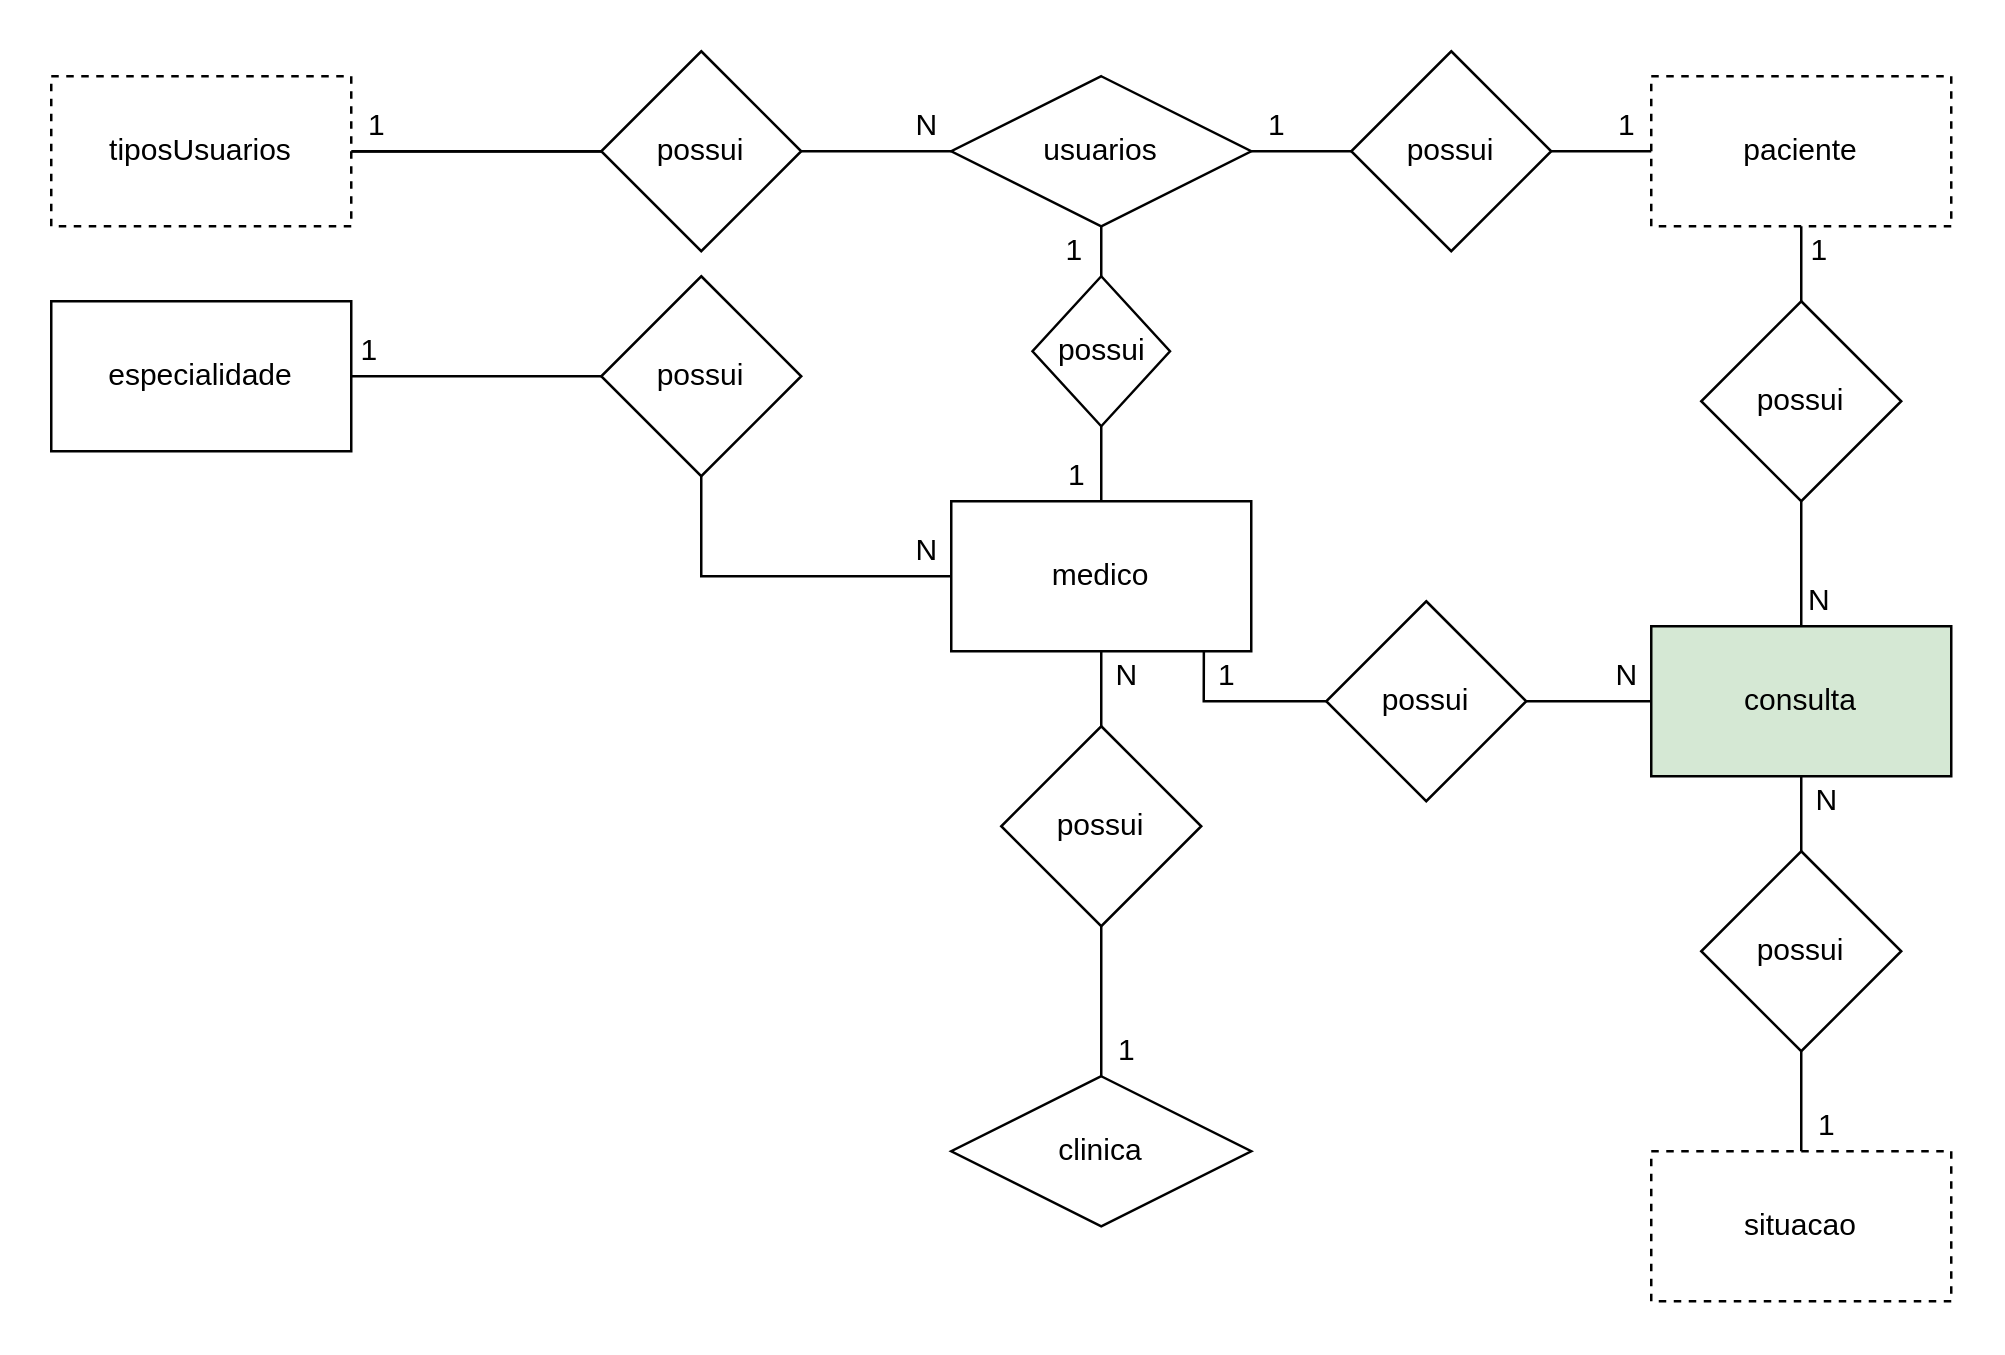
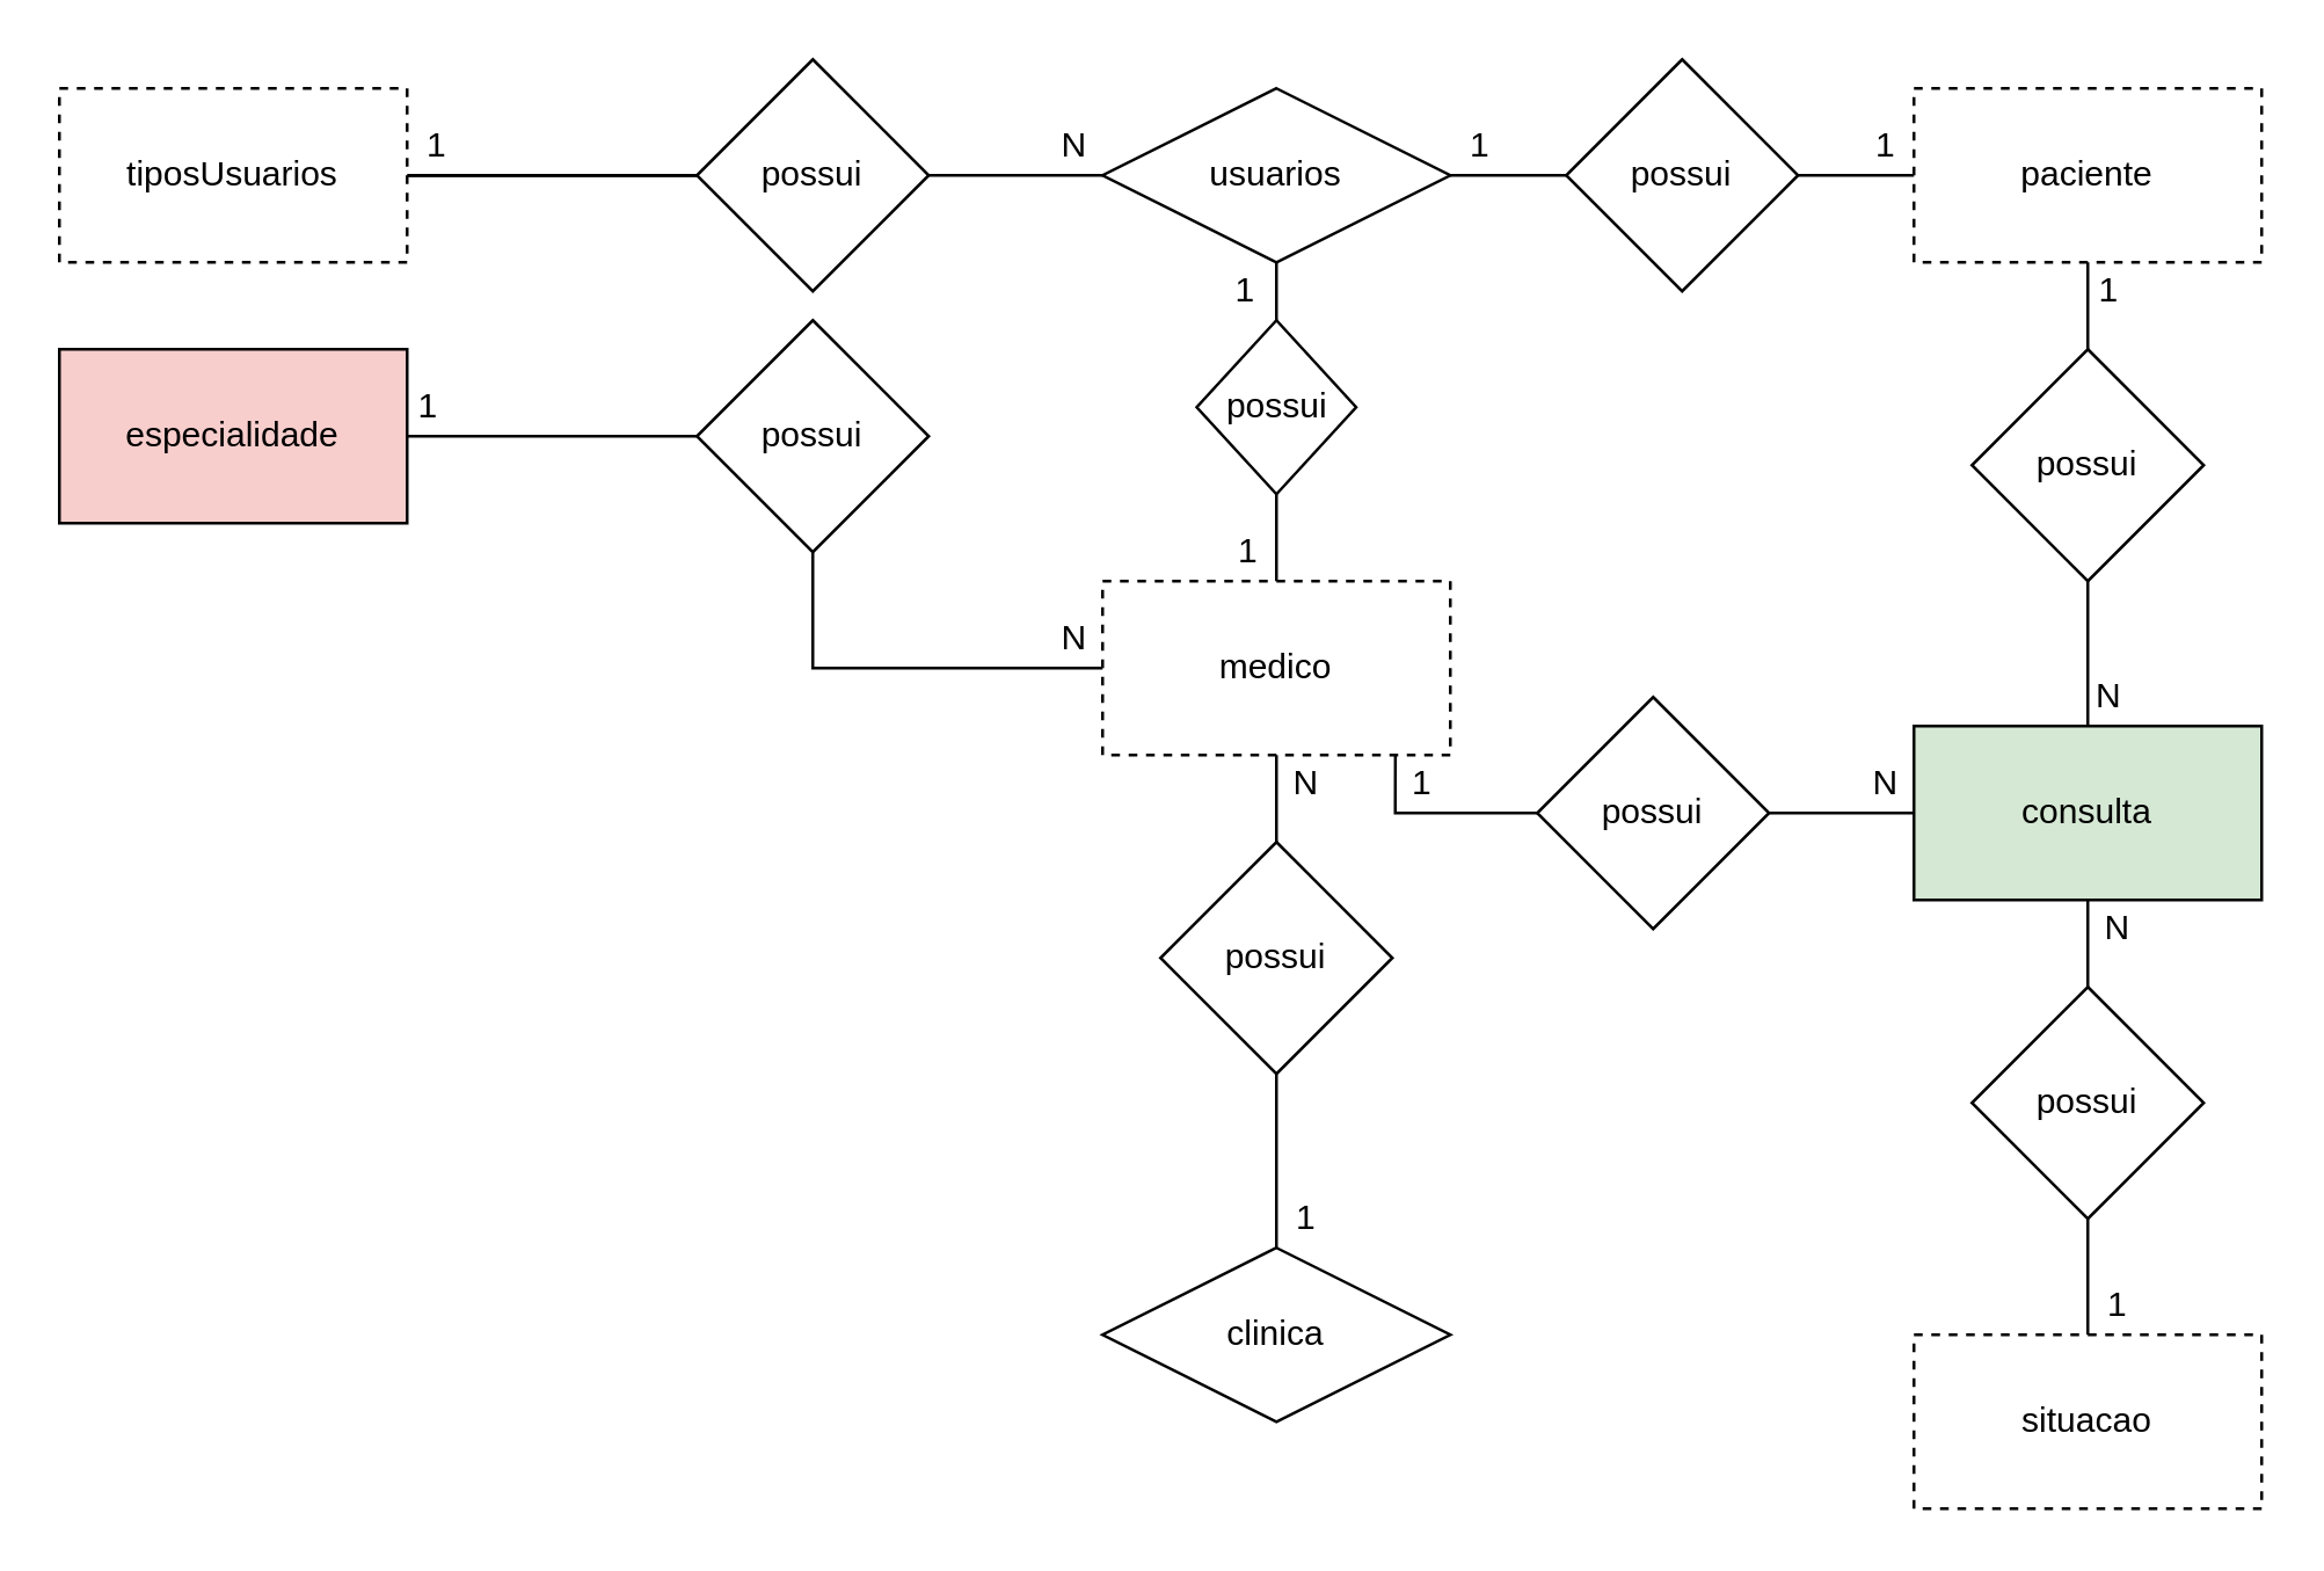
  <mxCell id="0" />
  <mxCell id="1" parent="0" />
  <mxCell id="2" value="" style="edgeStyle=orthogonalEdgeStyle;rounded=0;orthogonalLoop=1;jettySize=auto;html=1;endArrow=none;endFill=0;" parent="1" source="5" target="7" edge="1"><mxGeometry relative="1" as="geometry" /></mxCell>
  <mxCell id="3" value="" style="edgeStyle=orthogonalEdgeStyle;rounded=0;orthogonalLoop=1;jettySize=auto;html=1;endArrow=none;endFill=0;" parent="1" source="5" target="7" edge="1"><mxGeometry relative="1" as="geometry" /></mxCell>
  <mxCell id="4" value="" style="edgeStyle=orthogonalEdgeStyle;rounded=0;orthogonalLoop=1;jettySize=auto;html=1;endArrow=none;endFill=0;" parent="1" source="5" target="7" edge="1"><mxGeometry relative="1" as="geometry" /></mxCell>
  <mxCell id="5" value="tiposUsuarios" style="rounded=0;whiteSpace=wrap;html=1;dashed=1;" parent="1" vertex="1"><mxGeometry x="20" y="30" width="120" height="60" as="geometry" /></mxCell>
  <mxCell id="6" value="" style="edgeStyle=orthogonalEdgeStyle;rounded=0;orthogonalLoop=1;jettySize=auto;html=1;endArrow=none;endFill=0;" parent="1" source="7" target="10" edge="1"><mxGeometry relative="1" as="geometry" /></mxCell>
  <mxCell id="7" value="possui" style="rhombus;whiteSpace=wrap;html=1;rounded=0;" parent="1" vertex="1"><mxGeometry x="240" y="20" width="80" height="80" as="geometry" /></mxCell>
  <mxCell id="8" value="" style="edgeStyle=orthogonalEdgeStyle;rounded=0;orthogonalLoop=1;jettySize=auto;html=1;endArrow=none;endFill=0;" parent="1" source="10" target="22" edge="1"><mxGeometry relative="1" as="geometry" /></mxCell>
  <mxCell id="9" value="" style="edgeStyle=orthogonalEdgeStyle;rounded=0;orthogonalLoop=1;jettySize=auto;html=1;endArrow=none;endFill=0;" parent="1" source="10" target="37" edge="1"><mxGeometry relative="1" as="geometry" /></mxCell>
  <mxCell id="10" value="usuarios" style="rhombus;whiteSpace=wrap;html=1;" parent="1" vertex="1"><mxGeometry x="380" y="30" width="120" height="60" as="geometry" /></mxCell>
  <mxCell id="11" value="" style="edgeStyle=orthogonalEdgeStyle;rounded=0;orthogonalLoop=1;jettySize=auto;html=1;endArrow=none;endFill=0;" parent="1" source="12" target="20" edge="1"><mxGeometry relative="1" as="geometry" /></mxCell>
- <mxCell id="12" value="especialidade" style="whiteSpace=wrap;html=1;" parent="1" vertex="1"><mxGeometry x="20" y="120" width="120" height="60" as="geometry" /></mxCell>
+ <mxCell id="12" value="especialidade" style="whiteSpace=wrap;html=1;fillColor=#f8cecc;" parent="1" vertex="1"><mxGeometry x="20" y="120" width="120" height="60" as="geometry" /></mxCell>
  <mxCell id="13" value="clinica" style="rhombus;whiteSpace=wrap;html=1;" parent="1" vertex="1"><mxGeometry x="380" y="430" width="120" height="60" as="geometry" /></mxCell>
- <mxCell id="14" value="medico" style="whiteSpace=wrap;html=1;" parent="1" vertex="1"><mxGeometry x="380" y="200" width="120" height="60" as="geometry" /></mxCell>
+ <mxCell id="14" value="medico" style="whiteSpace=wrap;html=1;dashed=1;" parent="1" vertex="1"><mxGeometry x="380" y="200" width="120" height="60" as="geometry" /></mxCell>
  <mxCell id="15" value="paciente" style="whiteSpace=wrap;html=1;dashed=1;" parent="1" vertex="1"><mxGeometry x="660" y="30" width="120" height="60" as="geometry" /></mxCell>
  <mxCell id="16" value="" style="edgeStyle=orthogonalEdgeStyle;rounded=0;orthogonalLoop=1;jettySize=auto;html=1;endArrow=none;endFill=0;" parent="1" source="17" target="33" edge="1"><mxGeometry relative="1" as="geometry" /></mxCell>
  <mxCell id="17" value="consulta" style="whiteSpace=wrap;html=1;fillColor=#d5e8d4;" parent="1" vertex="1"><mxGeometry x="660" y="250" width="120" height="60" as="geometry" /></mxCell>
  <mxCell id="18" value="situacao" style="whiteSpace=wrap;html=1;dashed=1;" parent="1" vertex="1"><mxGeometry x="660" y="460" width="120" height="60" as="geometry" /></mxCell>
  <mxCell id="19" value="" style="edgeStyle=orthogonalEdgeStyle;rounded=0;orthogonalLoop=1;jettySize=auto;html=1;endArrow=none;endFill=0;" parent="1" source="20" target="14" edge="1"><mxGeometry relative="1" as="geometry"><Array as="points"><mxPoint x="280" y="230" /></Array></mxGeometry></mxCell>
  <mxCell id="20" value="possui" style="rhombus;whiteSpace=wrap;html=1;" parent="1" vertex="1"><mxGeometry x="240" y="110" width="80" height="80" as="geometry" /></mxCell>
  <mxCell id="21" value="" style="edgeStyle=orthogonalEdgeStyle;rounded=0;orthogonalLoop=1;jettySize=auto;html=1;endArrow=none;endFill=0;" parent="1" source="22" target="15" edge="1"><mxGeometry relative="1" as="geometry" /></mxCell>
  <mxCell id="22" value="possui" style="rhombus;whiteSpace=wrap;html=1;" parent="1" vertex="1"><mxGeometry x="540" y="20" width="80" height="80" as="geometry" /></mxCell>
  <mxCell id="23" value="" style="edgeStyle=orthogonalEdgeStyle;rounded=0;orthogonalLoop=1;jettySize=auto;html=1;endArrow=none;endFill=0;" parent="1" source="25" target="14" edge="1"><mxGeometry relative="1" as="geometry" /></mxCell>
  <mxCell id="24" value="" style="edgeStyle=orthogonalEdgeStyle;rounded=0;orthogonalLoop=1;jettySize=auto;html=1;endArrow=none;endFill=0;" parent="1" source="25" target="13" edge="1"><mxGeometry relative="1" as="geometry" /></mxCell>
  <mxCell id="25" value="possui" style="rhombus;whiteSpace=wrap;html=1;" parent="1" vertex="1"><mxGeometry x="400" y="290" width="80" height="80" as="geometry" /></mxCell>
  <mxCell id="26" style="edgeStyle=orthogonalEdgeStyle;rounded=0;orthogonalLoop=1;jettySize=auto;html=1;entryX=0.842;entryY=1;entryDx=0;entryDy=0;entryPerimeter=0;endArrow=none;endFill=0;" parent="1" source="28" target="14" edge="1"><mxGeometry relative="1" as="geometry" /></mxCell>
  <mxCell id="27" style="edgeStyle=orthogonalEdgeStyle;rounded=0;orthogonalLoop=1;jettySize=auto;html=1;endArrow=none;endFill=0;" parent="1" source="28" target="17" edge="1"><mxGeometry relative="1" as="geometry" /></mxCell>
  <mxCell id="28" value="possui" style="rhombus;whiteSpace=wrap;html=1;" parent="1" vertex="1"><mxGeometry x="530" y="240" width="80" height="80" as="geometry" /></mxCell>
  <mxCell id="29" value="" style="edgeStyle=orthogonalEdgeStyle;rounded=0;orthogonalLoop=1;jettySize=auto;html=1;endArrow=none;endFill=0;" parent="1" source="31" target="17" edge="1"><mxGeometry relative="1" as="geometry" /></mxCell>
  <mxCell id="30" value="" style="edgeStyle=orthogonalEdgeStyle;rounded=0;orthogonalLoop=1;jettySize=auto;html=1;endArrow=none;endFill=0;" parent="1" source="31" target="15" edge="1"><mxGeometry relative="1" as="geometry" /></mxCell>
  <mxCell id="31" value="possui" style="rhombus;whiteSpace=wrap;html=1;" parent="1" vertex="1"><mxGeometry x="680" y="120" width="80" height="80" as="geometry" /></mxCell>
  <mxCell id="32" value="" style="edgeStyle=orthogonalEdgeStyle;rounded=0;orthogonalLoop=1;jettySize=auto;html=1;endArrow=none;endFill=0;" parent="1" source="33" target="18" edge="1"><mxGeometry relative="1" as="geometry" /></mxCell>
  <mxCell id="33" value="possui" style="rhombus;whiteSpace=wrap;html=1;" parent="1" vertex="1"><mxGeometry x="680" y="340" width="80" height="80" as="geometry" /></mxCell>
  <mxCell id="34" value="1" style="text;html=1;align=center;verticalAlign=middle;resizable=0;points=[];autosize=1;" parent="1" vertex="1"><mxGeometry x="140" y="40" width="20" height="20" as="geometry" /></mxCell>
  <mxCell id="35" value="N" style="text;html=1;align=center;verticalAlign=middle;resizable=0;points=[];autosize=1;" parent="1" vertex="1"><mxGeometry x="360" y="40" width="20" height="20" as="geometry" /></mxCell>
  <mxCell id="36" value="" style="edgeStyle=orthogonalEdgeStyle;rounded=0;orthogonalLoop=1;jettySize=auto;html=1;endArrow=none;endFill=0;" parent="1" source="37" target="14" edge="1"><mxGeometry relative="1" as="geometry" /></mxCell>
  <mxCell id="37" value="possui" style="rhombus;whiteSpace=wrap;html=1;" parent="1" vertex="1"><mxGeometry x="412.5" y="110" width="55" height="60" as="geometry" /></mxCell>
  <mxCell id="38" value="1" style="text;html=1;align=center;verticalAlign=middle;resizable=0;points=[];autosize=1;" parent="1" vertex="1"><mxGeometry x="137" y="130" width="20" height="20" as="geometry" /></mxCell>
  <mxCell id="39" value="N" style="text;html=1;align=center;verticalAlign=middle;resizable=0;points=[];autosize=1;" parent="1" vertex="1"><mxGeometry x="360" y="210" width="20" height="20" as="geometry" /></mxCell>
  <mxCell id="40" value="1" style="text;html=1;align=center;verticalAlign=middle;resizable=0;points=[];autosize=1;" parent="1" vertex="1"><mxGeometry x="480" y="260" width="20" height="20" as="geometry" /></mxCell>
  <mxCell id="41" value="N" style="text;html=1;align=center;verticalAlign=middle;resizable=0;points=[];autosize=1;" parent="1" vertex="1"><mxGeometry x="640" y="260" width="20" height="20" as="geometry" /></mxCell>
  <mxCell id="42" value="1" style="text;html=1;align=center;verticalAlign=middle;resizable=0;points=[];autosize=1;" parent="1" vertex="1"><mxGeometry x="440" y="410" width="20" height="20" as="geometry" /></mxCell>
  <mxCell id="43" value="N" style="text;html=1;align=center;verticalAlign=middle;resizable=0;points=[];autosize=1;" parent="1" vertex="1"><mxGeometry x="440" y="260" width="20" height="20" as="geometry" /></mxCell>
  <mxCell id="44" value="1" style="text;html=1;align=center;verticalAlign=middle;resizable=0;points=[];autosize=1;" parent="1" vertex="1"><mxGeometry x="717" y="90" width="20" height="20" as="geometry" /></mxCell>
  <mxCell id="45" value="N" style="text;html=1;align=center;verticalAlign=middle;resizable=0;points=[];autosize=1;" parent="1" vertex="1"><mxGeometry x="717" y="230" width="20" height="20" as="geometry" /></mxCell>
  <mxCell id="46" value="1" style="text;html=1;align=center;verticalAlign=middle;resizable=0;points=[];autosize=1;" parent="1" vertex="1"><mxGeometry x="500" y="40" width="20" height="20" as="geometry" /></mxCell>
  <mxCell id="47" value="1" style="text;html=1;align=center;verticalAlign=middle;resizable=0;points=[];autosize=1;" parent="1" vertex="1"><mxGeometry x="640" y="40" width="20" height="20" as="geometry" /></mxCell>
  <mxCell id="48" value="N" style="text;html=1;align=center;verticalAlign=middle;resizable=0;points=[];autosize=1;" parent="1" vertex="1"><mxGeometry x="720" y="310" width="20" height="20" as="geometry" /></mxCell>
  <mxCell id="49" value="1" style="text;html=1;align=center;verticalAlign=middle;resizable=0;points=[];autosize=1;" parent="1" vertex="1"><mxGeometry x="720" y="440" width="20" height="20" as="geometry" /></mxCell>
  <mxCell id="50" value="1" style="text;html=1;align=center;verticalAlign=middle;resizable=0;points=[];autosize=1;" parent="1" vertex="1"><mxGeometry x="419" y="90" width="20" height="20" as="geometry" /></mxCell>
  <mxCell id="51" value="1" style="text;html=1;align=center;verticalAlign=middle;resizable=0;points=[];autosize=1;" parent="1" vertex="1"><mxGeometry x="420" y="180" width="20" height="20" as="geometry" /></mxCell>
